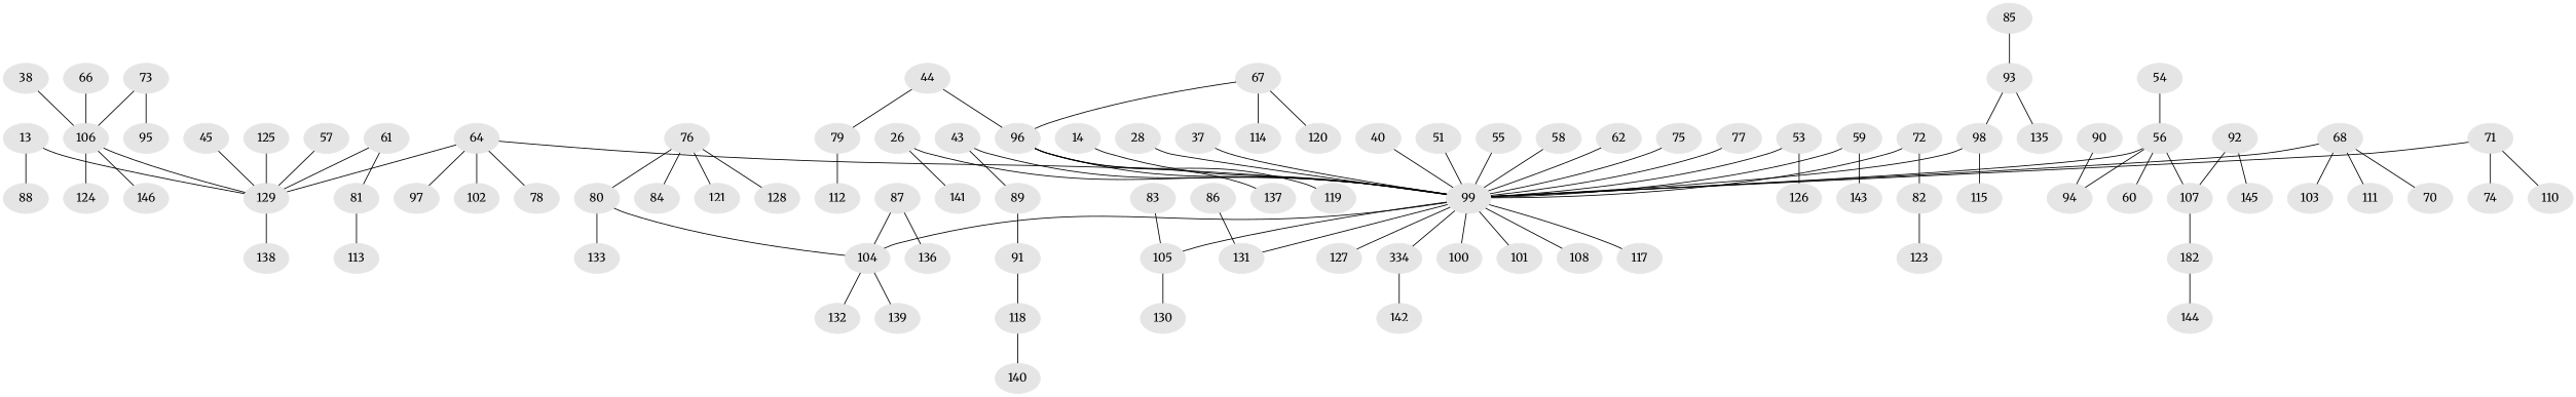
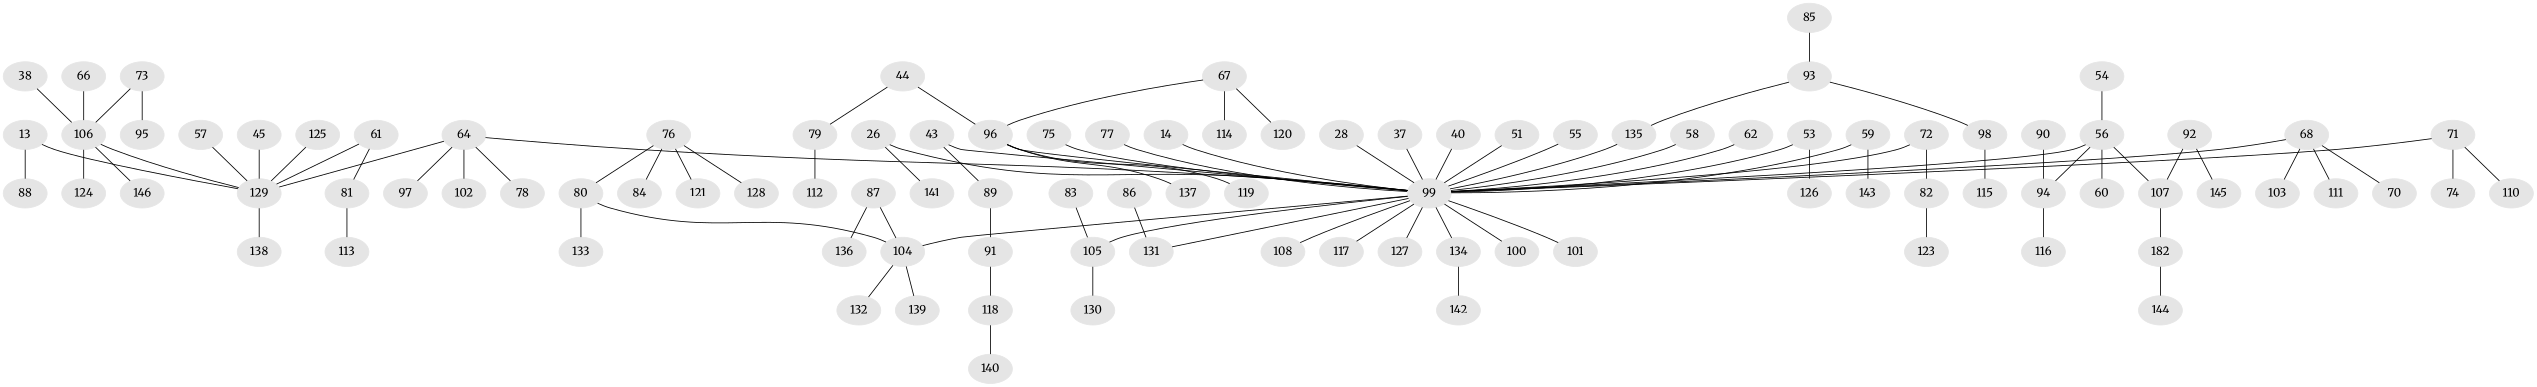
  graph {
    fontname=Merriweather
    node [color=gray90 fontname=Merriweather style=filled]
    edge [fontname=Merriweather]
    13
    88
    129 [super="+9+30"]
    138
    99 [super="+12+11+17+25+24+5+65+33"]
    104 [super="+50"]
    105 [super="+20"]
    131 [super="+27"]
    100
    101
    108
    117
    127
-   134 [label=334]
+   134
    14
    26
    141
    28
    37
    106 [super="+21+49+52"]
    124
    146
    38
    40
    43
    89
    91
    44
    79
    96 [super="+32"]
    112
    119
    137
    45
    51
    53
    126
    56 [super="+31+41"]
    60
    94 [super="+46"]
    107 [super="+42+47"]
    54
    55
+   116
    n45 [label=182]
    57
    58
    59
    143
    61
    81
    113
    62
    64 [super="+6+29+7"]
    78
    97
    102
    66
    67
    114
    120
    68
    70
    103
    111
    71
    74
    110
    72 [super="+15+35+39"]
    82
    123
    73
    95
    75
    80 [super="+48+63"]
    133
    76
    84
    121
    128
    77
    132
    139
    130
    83
    93 [super="+69"]
    98 [super="+23+16"]
    135
    85
    86
    87
    136
    118
    90
    140
    92
    145
    115
    142
    144
    125
    13 -- 88
    13 -- 129
    129 -- 138
    99 -- 104
    99 -- 105
    99 -- 131
    99 -- 100
    99 -- 101
    99 -- 108
    99 -- 117
    99 -- 127
    99 -- 134
    104 -- 132
    104 -- 139
    105 -- 130
    134 -- 142
    14 -- 99
    26 -- 99
    26 -- 141
    28 -- 99
    37 -- 99
    106 -- 129
    106 -- 124
    106 -- 146
    38 -- 106
    40 -- 99
    43 -- 99
    43 -- 89
    89 -- 91
    91 -- 118
    44 -- 79
    44 -- 96
    79 -- 112
    96 -- 99
    96 -- 119
    96 -- 137
    45 -- 129
    51 -- 99
    53 -- 99
    53 -- 126
    56 -- 99
    56 -- 60
    56 -- 94
    56 -- 107
+   94 -- 116
    107 -- n45
    54 -- 56
    55 -- 99
    n45 -- 144
    57 -- 129
    58 -- 99
    59 -- 99
    59 -- 143
    61 -- 129
    61 -- 81
    81 -- 113
    62 -- 99
    64 -- 129
    64 -- 99
    64 -- 78
    64 -- 97
    64 -- 102
    66 -- 106
    67 -- 96
    67 -- 114
    67 -- 120
    68 -- 99
    68 -- 70
    68 -- 103
    68 -- 111
    71 -- 99
    71 -- 74
    71 -- 110
    72 -- 99
    72 -- 82
    82 -- 123
    73 -- 106
    73 -- 95
    75 -- 99
    80 -- 104
    80 -- 133
    76 -- 80
    76 -- 84
    76 -- 121
    76 -- 128
    77 -- 99
    83 -- 105
    93 -- 98
    93 -- 135
-   98 -- 99
+   135 -- 99
    98 -- 115
    85 -- 93
    86 -- 131
    87 -- 104
    87 -- 136
    118 -- 140
    90 -- 94
    92 -- 107
    92 -- 145
    125 -- 129
  }
